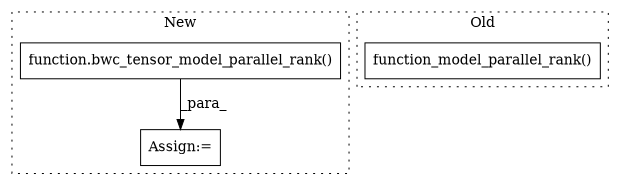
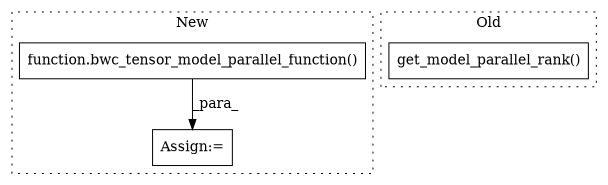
  digraph {
    node [a=75 shape=box]
-   n1 [l="31,1" label="function.bwc_tensor_model_parallel_rank()" s="7345,7379"]
+   n1 [l="31,1" label="function.bwc_tensor_model_parallel_function()" s="7345,7379"]
    n2 [a=68 l=3 label="Assign:=" s=7342]
-   n3 [l=29 label="function_model_parallel_rank()" s=7420]
+   n3 [l=29 label="get_model_parallel_rank()" s=7420]
    subgraph cluster_1 {
      label=New
      style=dotted
      n1
      n2
    }
    subgraph cluster_2 {
      label=Old
      style=dotted
      n3
    }
    n1 -> n2 [label=_para_]
  }
